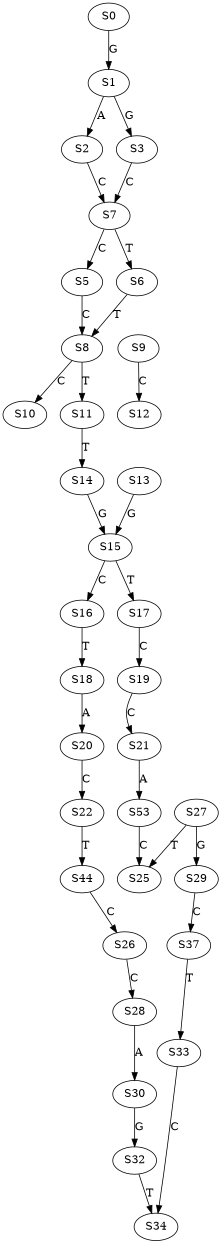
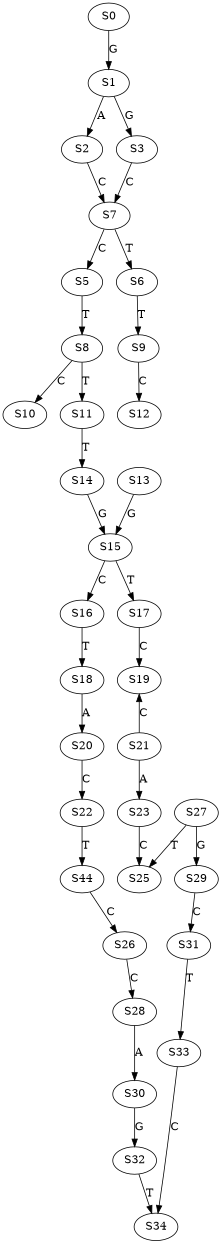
  strict digraph {
    S0
    S1
    S2
    S3
    n5 [label=S7]
    S5
    S6
    S8
    S9
    S10
    S11
    S12
    S14
    S13
    S15
    S16
    S17
    S18
    S19
    S20
    S21
    S22
-   S23 [label=S53]
+   S23
    n24 [label=S44]
    S25
    S26
    S28
    S27
    S29
    S30
-   S31 [label=S37]
+   S31
    S32
    S33
    S34
    S0 -> S1 [label=G]
    S1 -> S2 [label=A]
    S1 -> S3 [label=G]
    S2 -> n5 [label=C]
    S3 -> n5 [label=C]
    n5 -> S5 [label=C]
    n5 -> S6 [label=T]
-   S5 -> S8 [label=C]
-   S6 -> S8 [label=T]
+   S5 -> S8 [label=T]
+   S6 -> S9 [label=T]
    S8 -> S10 [label=C]
    S8 -> S11 [label=T]
    S9 -> S12 [label=C]
    S11 -> S14 [label=T]
    S14 -> S15 [label=G]
    S13 -> S15 [label=G]
    S15 -> S16 [label=C]
    S15 -> S17 [label=T]
    S16 -> S18 [label=T]
    S17 -> S19 [label=C]
    S18 -> S20 [label=A]
-   S19 -> S21 [label=C]
+   S21 -> S19 [label=C]
    S20 -> S22 [label=C]
    S21 -> S23 [label=A]
    S22 -> n24 [label=T]
    S23 -> S25 [label=C]
    n24 -> S26 [label=C]
    S26 -> S28 [label=C]
    S28 -> S30 [label=A]
    S27 -> S25 [label=T]
    S27 -> S29 [label=G]
    S29 -> S31 [label=C]
    S30 -> S32 [label=G]
    S31 -> S33 [label=T]
    S32 -> S34 [label=T]
    S33 -> S34 [label=C]
  }
